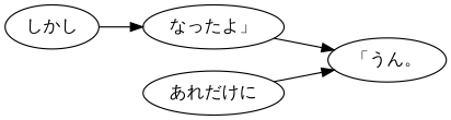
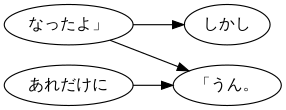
  digraph {
    rankdir=LR
    n1 [label="しかし"]
    n2 [label="なったよ」"]
    n3 [label="「うん。"]
    n4 [label="あれだけに"]
-   n1 -> n2
+   n2 -> n1
    n2 -> n3
    n4 -> n3
  }
